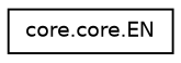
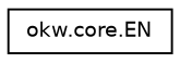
  digraph {
    rankdir=LR
-   n1 [color=black fillcolor=white fontname=Helvetica fontsize=10 height=0.2 label="core.core.EN" shape=record style=filled width=0.4]
+   n1 [color=black fillcolor=white fontname=Helvetica fontsize=10 height=0.2 label="okw.core.EN" shape=record style=filled width=0.4]
  }
